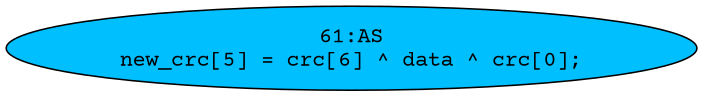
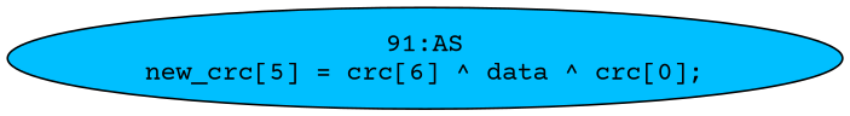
  strict digraph {
    fontname="Courier Prime"
-   n1 [ast="<pyverilog.vparser.ast.Assign object at 0x7f1e241df3d0>" def_var="['new_crc']" fillcolor=deepskyblue label="61:AS\nnew_crc[5] = crc[6] ^ data ^ crc[0];" statements="[]" style=filled typ=Assign use_var="['crc', 'data', 'crc']" fontname="Courier Prime"]
+   n1 [ast="<pyverilog.vparser.ast.Assign object at 0x7f1e241df3d0>" def_var="['new_crc']" fillcolor=deepskyblue label="91:AS\nnew_crc[5] = crc[6] ^ data ^ crc[0];" statements="[]" style=filled typ=Assign use_var="['crc', 'data', 'crc']" fontname="Courier Prime"]
  }
